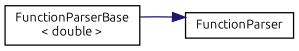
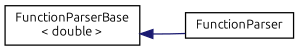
  digraph {
    rankdir=LR
    fontname=Ubuntu
    node [color=black fillcolor=white fontname=Ubuntu fontsize=10 shape=record style=filled]
    n1 [height=0.2 label="FunctionParserBase\l\< double \>" width=0.4]
    n2 [height=0.2 label=FunctionParser width=0.4]
-   n2 -> n1 [color=midnightblue dir=back fontname=Ubuntu fontsize=10 labelfontname=Helvetica labelfontsize=10 style=solid]
+   n1 -> n2 [color=midnightblue dir=back fontname=Ubuntu fontsize=10 labelfontname=Helvetica labelfontsize=10 style=solid]
  }
